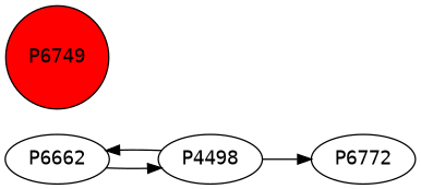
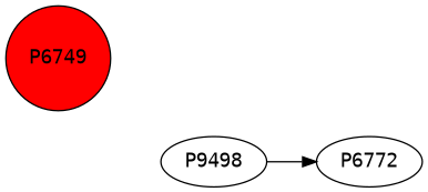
  digraph {
    fontname="DejaVu Sans Mono"
    rankdir=LR
    node [fontname="DejaVu Sans Mono"]
    edge [fontname="DejaVu Sans Mono"]
-   P6662
-   P4498
+   P4498 [label=P9498]
    P6772
    P6749 [fillcolor=red shape=circle style=filled]
-   P6662 -> P4498
-   P4498 -> P6662
    P4498 -> P6772
  }
